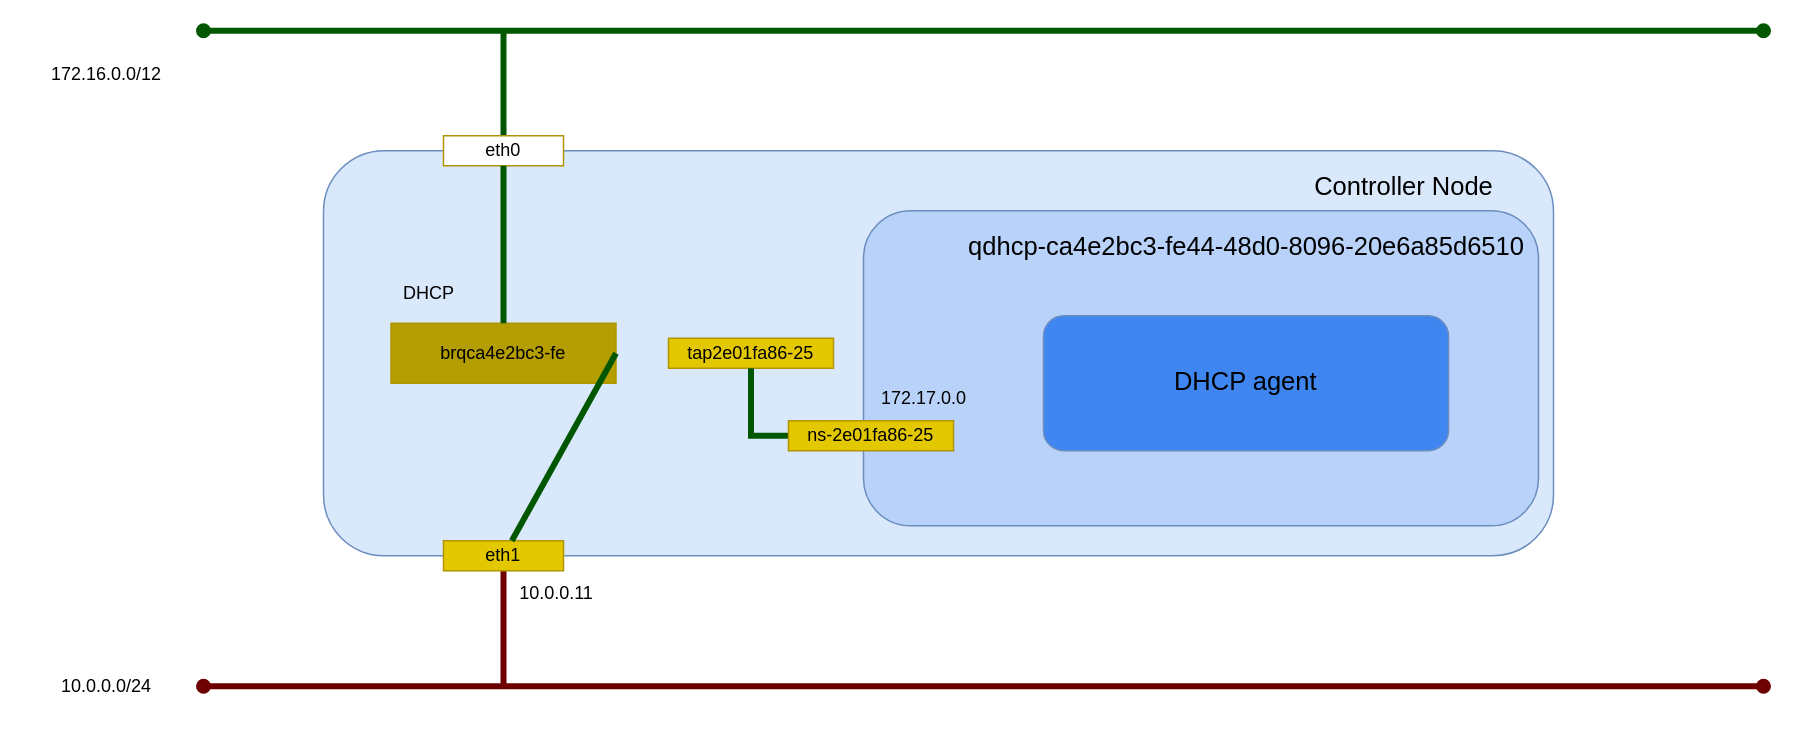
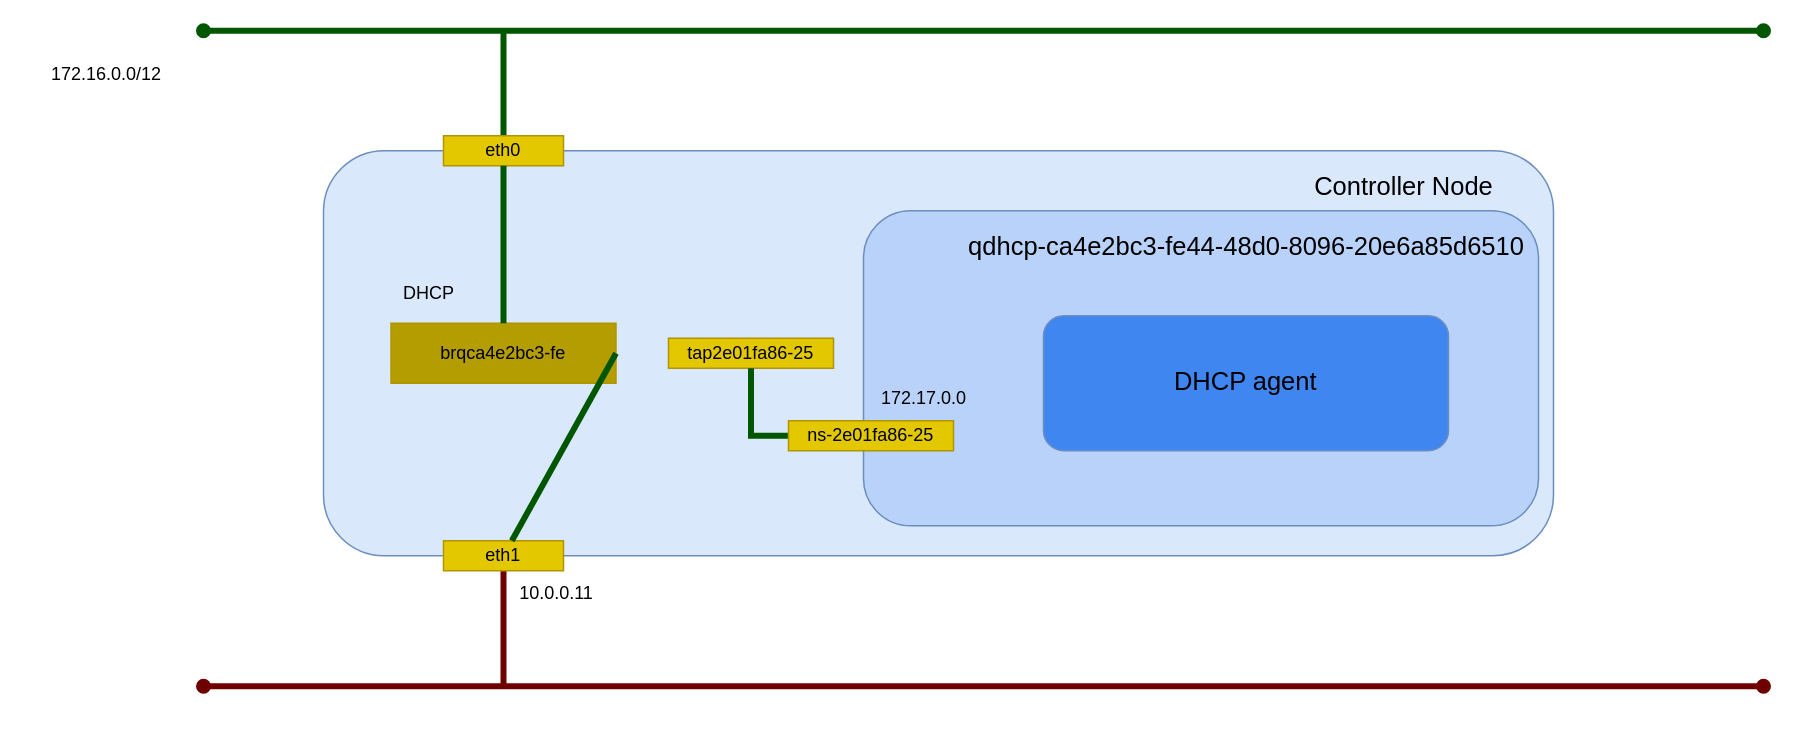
  <mxCell id="0" />
  <mxCell id="1" value="ネットワーク" style="locked=1;" parent="0" />
  <mxCell id="2" value="" style="endArrow=oval;html=1;rounded=0;startArrow=oval;startFill=1;endFill=1;strokeWidth=4;fillColor=#a20025;strokeColor=#6F0000;" parent="1" edge="1"><mxGeometry width="50" height="50" relative="1" as="geometry"><mxPoint x="135" y="457" as="sourcePoint" /><mxPoint x="1175" y="457" as="targetPoint" /></mxGeometry></mxCell>
  <mxCell id="3" value="" style="endArrow=oval;html=1;rounded=0;startArrow=oval;startFill=1;endFill=1;strokeWidth=4;fillColor=#008a00;strokeColor=#005700;" parent="1" edge="1"><mxGeometry width="50" height="50" relative="1" as="geometry"><mxPoint x="135" y="20" as="sourcePoint" /><mxPoint x="1175" y="20" as="targetPoint" /></mxGeometry></mxCell>
  <mxCell id="4" value="172.16.0.0/12" style="text;html=1;align=center;verticalAlign=middle;resizable=0;points=[];autosize=1;strokeColor=none;fillColor=none;" parent="1" vertex="1"><mxGeometry x="20" y="34" width="100" height="30" as="geometry" /></mxCell>
- <mxCell id="5" value="10.0.0.0/24" style="text;html=1;align=center;verticalAlign=middle;resizable=0;points=[];autosize=1;strokeColor=none;fillColor=none;" parent="1" vertex="1"><mxGeometry x="30" y="442" width="80" height="30" as="geometry" /></mxCell>
  <mxCell id="6" value="" style="endArrow=none;html=1;rounded=0;startArrow=none;startFill=0;endFill=0;strokeWidth=4;fillColor=#008a00;strokeColor=#005700;exitX=0.5;exitY=1;exitDx=0;exitDy=0;" parent="1" edge="1"><mxGeometry width="50" height="50" relative="1" as="geometry"><mxPoint x="335" y="20" as="sourcePoint" /><mxPoint x="335" y="100" as="targetPoint" /></mxGeometry></mxCell>
  <mxCell id="7" value="" style="endArrow=none;html=1;rounded=0;startArrow=none;startFill=0;endFill=0;strokeWidth=4;fillColor=#a20025;strokeColor=#6F0000;exitX=0.5;exitY=1;exitDx=0;exitDy=0;" parent="1" edge="1"><mxGeometry width="50" height="50" relative="1" as="geometry"><mxPoint x="335" y="377" as="sourcePoint" /><mxPoint x="335" y="457" as="targetPoint" /></mxGeometry></mxCell>
  <mxCell id="8" value="マシン" style="locked=1;" parent="0" />
  <mxCell id="9" value="" style="rounded=1;whiteSpace=wrap;html=1;fillColor=#dae8fc;strokeColor=#6c8ebf;align=center;horizontal=1;" parent="8" vertex="1"><mxGeometry x="215" y="100" width="820" height="270" as="geometry" /></mxCell>
  <mxCell id="10" value="eth1" style="rounded=0;whiteSpace=wrap;html=1;fillColor=#e3c800;fontColor=#000000;strokeColor=#B09500;" parent="8" vertex="1"><mxGeometry x="295" y="360" width="80" height="20" as="geometry" /></mxCell>
- <mxCell id="11" value="eth0" style="rounded=0;whiteSpace=wrap;html=1;fillColor=#ffffff;fontColor=#000000;strokeColor=#B09500;" parent="8" vertex="1"><mxGeometry x="295" y="90" width="80" height="20" as="geometry" /></mxCell>
+ <mxCell id="11" value="eth0" style="rounded=0;whiteSpace=wrap;html=1;fillColor=#e3c800;fontColor=#000000;strokeColor=#B09500;" parent="8" vertex="1"><mxGeometry x="295" y="90" width="80" height="20" as="geometry" /></mxCell>
  <mxCell id="12" value="10.0.0.11" style="text;html=1;align=center;verticalAlign=middle;resizable=0;points=[];autosize=1;strokeColor=none;fillColor=none;" parent="8" vertex="1"><mxGeometry x="335" y="380" width="70" height="30" as="geometry" /></mxCell>
  <mxCell id="13" value="DHCP" style="text;html=1;align=center;verticalAlign=middle;resizable=0;points=[];autosize=1;strokeColor=none;fillColor=none;" parent="8" vertex="1"><mxGeometry x="255" y="180" width="60" height="30" as="geometry" /></mxCell>
  <mxCell id="14" value="&lt;font style=&quot;font-size: 17px;&quot;&gt;Controller Node&lt;/font&gt;" style="text;html=1;align=center;verticalAlign=middle;resizable=0;points=[];autosize=1;strokeColor=none;fillColor=none;" vertex="1" parent="8"><mxGeometry x="865" y="110" width="140" height="30" as="geometry" /></mxCell>
  <mxCell id="15" value="brqca4e2bc3-fe" style="rounded=0;whiteSpace=wrap;html=1;fillColor=#B39D00;fontColor=#000000;strokeColor=#B09500;" vertex="1" parent="8"><mxGeometry x="260" y="215" width="150" height="40" as="geometry" /></mxCell>
  <mxCell id="16" value="" style="endArrow=none;html=1;rounded=0;startArrow=none;startFill=0;endFill=0;strokeWidth=4;fillColor=#008a00;strokeColor=#005700;exitX=0.5;exitY=1;exitDx=0;exitDy=0;entryX=0.5;entryY=0;entryDx=0;entryDy=0;" edge="1" parent="8" target="15"><mxGeometry width="50" height="50" relative="1" as="geometry"><mxPoint x="335" y="110" as="sourcePoint" /><mxPoint x="335" y="190" as="targetPoint" /></mxGeometry></mxCell>
  <mxCell id="17" value="tap2e01fa86-25" style="rounded=0;whiteSpace=wrap;html=1;fillColor=#e3c800;fontColor=#000000;strokeColor=#B09500;" vertex="1" parent="8"><mxGeometry x="445" y="225" width="110" height="20" as="geometry" /></mxCell>
  <mxCell id="18" value="" style="endArrow=none;html=1;rounded=0;startArrow=none;startFill=0;endFill=0;strokeWidth=4;fillColor=#008a00;strokeColor=#005700;exitX=1;exitY=0.5;exitDx=0;exitDy=0;" edge="1" parent="8" source="15" target="10"><mxGeometry width="50" height="50" relative="1" as="geometry"><mxPoint x="345" y="120" as="sourcePoint" /><mxPoint x="345" y="225" as="targetPoint" /></mxGeometry></mxCell>
  <mxCell id="19" value="" style="endArrow=none;html=1;rounded=0;startArrow=none;startFill=0;endFill=0;strokeWidth=4;fillColor=#008a00;strokeColor=#005700;exitX=0.5;exitY=1;exitDx=0;exitDy=0;entryX=0.378;entryY=0.704;entryDx=0;entryDy=0;entryPerimeter=0;" edge="1" parent="8" source="17" target="9"><mxGeometry width="50" height="50" relative="1" as="geometry"><mxPoint x="420" y="245" as="sourcePoint" /><mxPoint x="455" y="245" as="targetPoint" /><Array as="points"><mxPoint x="500" y="290" /></Array></mxGeometry></mxCell>
  <mxCell id="20" value="DHCP名前空間" style="locked=1;" parent="0" />
  <mxCell id="21" value="" style="rounded=1;whiteSpace=wrap;html=1;fillColor=#b8d2fa;strokeColor=#6c8ebf;align=center;horizontal=1;" vertex="1" parent="20"><mxGeometry x="575" y="140" width="450" height="210" as="geometry" /></mxCell>
  <mxCell id="22" value="&lt;font style=&quot;font-size: 17px;&quot;&gt;qdhcp-ca4e2bc3-fe44-48d0-8096-20e6a85d6510&lt;/font&gt;" style="text;html=1;align=center;verticalAlign=middle;resizable=0;points=[];autosize=1;strokeColor=none;fillColor=none;" vertex="1" parent="20"><mxGeometry x="635" y="150" width="390" height="30" as="geometry" /></mxCell>
  <mxCell id="23" value="ns-2e01fa86-25" style="rounded=0;whiteSpace=wrap;html=1;fillColor=#e3c800;fontColor=#000000;strokeColor=#B09500;" vertex="1" parent="20"><mxGeometry x="525" y="280" width="110" height="20" as="geometry" /></mxCell>
  <mxCell id="24" value="172.17.0.0" style="text;html=1;align=center;verticalAlign=middle;resizable=0;points=[];autosize=1;strokeColor=none;fillColor=none;" vertex="1" parent="20"><mxGeometry x="575" y="250" width="80" height="30" as="geometry" /></mxCell>
  <mxCell id="25" value="&lt;font style=&quot;font-size: 17px;&quot;&gt;DHCP agent&lt;/font&gt;" style="rounded=1;whiteSpace=wrap;html=1;fillColor=#3f86f1;strokeColor=#6c8ebf;align=center;horizontal=1;" vertex="1" parent="20"><mxGeometry x="695" y="210" width="270" height="90" as="geometry" /></mxCell>
